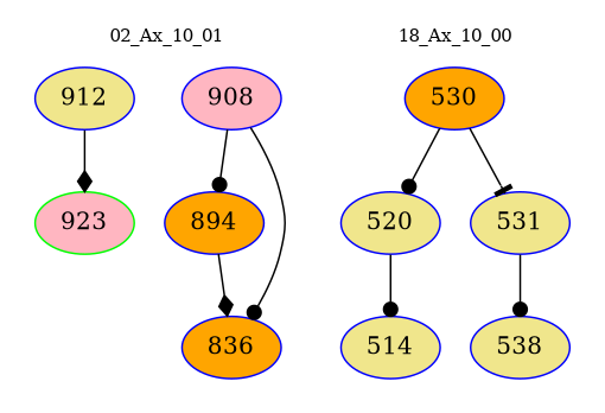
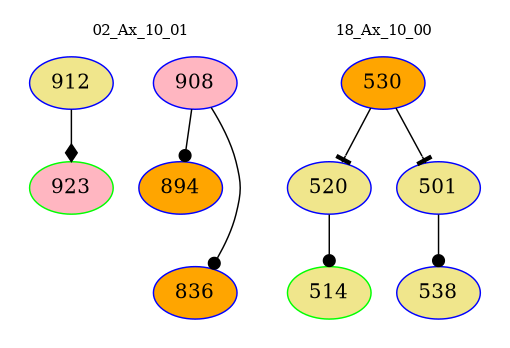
  digraph {
    node [color=blue fillcolor=khaki style=filled]
    edge [arrowhead=dot color=black]
    n1 [fillcolor=lightpink label=908]
    n2 [fillcolor=orange label=894]
    n3 [label=912]
    n4 [fillcolor=orange label=836]
    n5 [color=green fillcolor=lightpink label=923]
    n6 [fillcolor=orange label=530]
    n7 [label=520]
-   n8 [label=531]
-   n9 [label=514]
+   n8 [label=501]
+   n9 [color=green label=514]
    n10 [label=538]
    subgraph cluster_1 {
      color=white
      fontsize=10
      label="02_Ax_10_01"
      n1
      n2
      n3
      n4
      n5
    }
    subgraph cluster_2 {
      color=white
      fontsize=10
      label="18_Ax_10_00"
      n6
      n7
      n8
      n9
      n10
    }
    n1 -> n2
    n1 -> n4
-   n2 -> n4 [arrowhead=diamond]
    n3 -> n5 [arrowhead=diamond]
-   n6 -> n7
+   n6 -> n7 [arrowhead=tee]
    n6 -> n8 [arrowhead=tee]
    n7 -> n9
    n8 -> n10
  }
